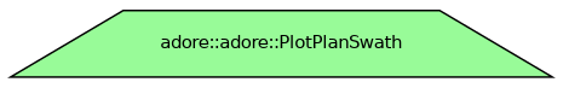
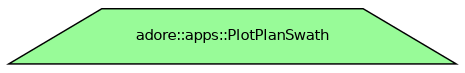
  digraph {
    rankdir=LR
    fontname="DejaVu Sans"
-   n1 [color=black fillcolor=palegreen fontname="DejaVu Sans" fontsize=10 height=0.2 label="adore::adore::PlotPlanSwath" shape=trapezium style=filled width=0.4]
+   n1 [color=black fillcolor=palegreen fontname="DejaVu Sans" fontsize=10 height=0.2 label="adore::apps::PlotPlanSwath" shape=trapezium style=filled width=0.4]
  }
